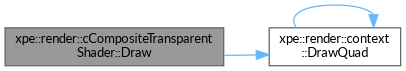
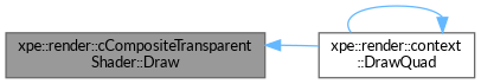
  digraph {
    rankdir=LR
    fontname=Lato
    node [fontname=Lato fontsize=10 shape=box style=filled]
    edge [color=steelblue1 fontname=Lato fontsize=10 labelfontname=Helvetica labelfontsize=10 style=solid]
    n1 [color=gray40 fillcolor=grey60 fontcolor=black height=0.2 label="xpe::render::cCompositeTransparent\lShader::Draw" width=0.4]
    n2 [color=grey40 fillcolor=white height=0.2 label="xpe::render::context\l::DrawQuad" width=0.4]
-   n1 -> n2
+   n2 -> n1
    n2 -> n2
  }
